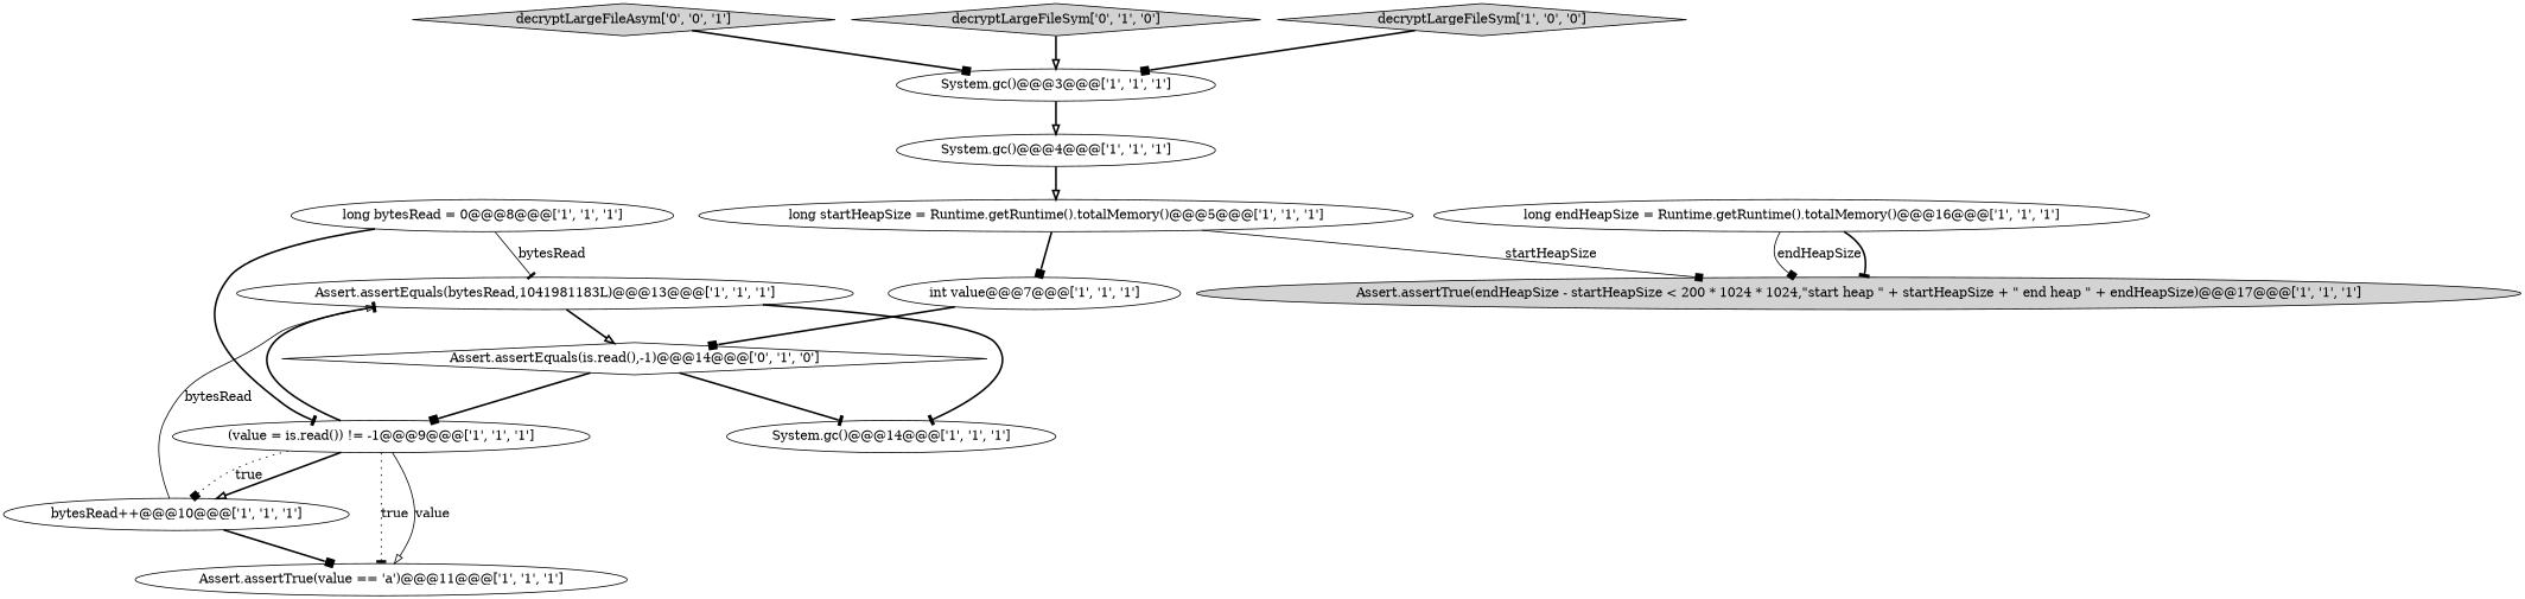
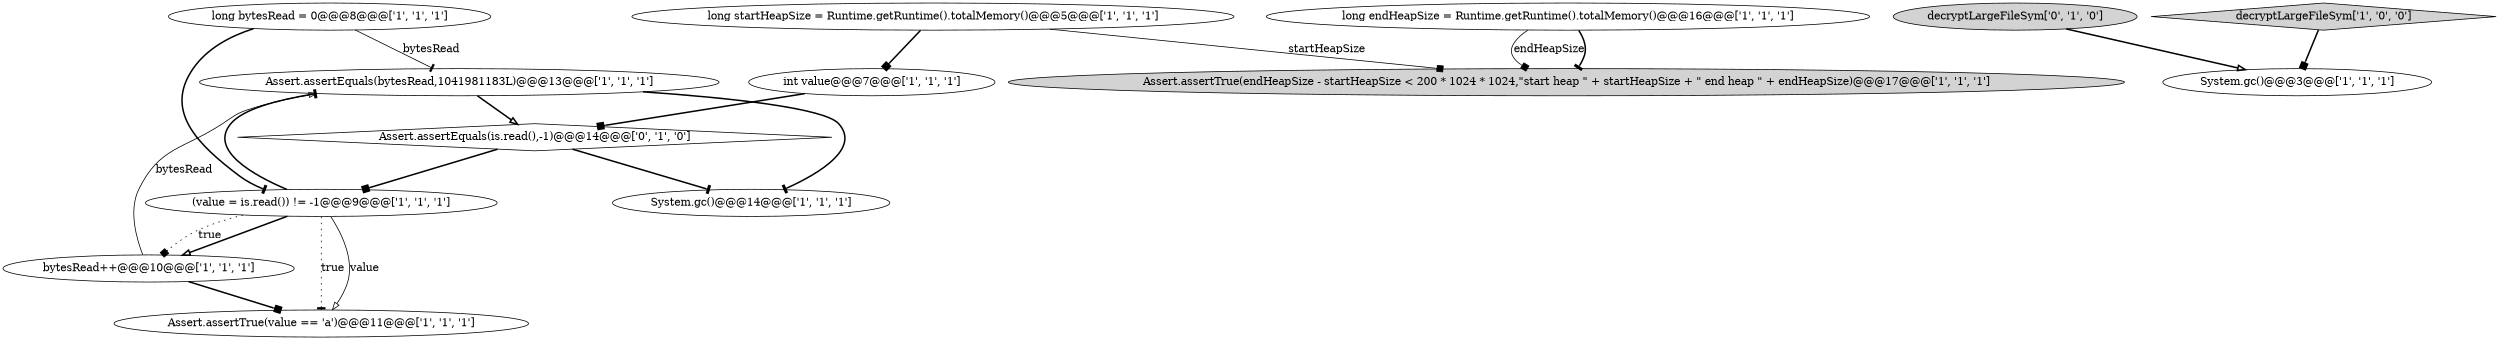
  digraph {
    node [fillcolor=white shape=ellipse style=filled]
    edge [arrowhead=box style=bold]
    n1 [label="Assert.assertEquals(bytesRead,1041981183L)@@@13@@@['1', '1', '1']"]
    n2 [label="System.gc()@@@14@@@['1', '1', '1']"]
    n3 [label="Assert.assertEquals(is.read(),-1)@@@14@@@['0', '1', '0']" shape=diamond]
    n4 [label="(value = is.read()) != -1@@@9@@@['1', '1', '1']"]
    n5 [label="Assert.assertTrue(value == 'a')@@@11@@@['1', '1', '1']"]
    n6 [label="bytesRead++@@@10@@@['1', '1', '1']"]
    n7 [label="System.gc()@@@3@@@['1', '1', '1']"]
-   n8 [label="System.gc()@@@4@@@['1', '1', '1']"]
    n9 [label="long startHeapSize = Runtime.getRuntime().totalMemory()@@@5@@@['1', '1', '1']"]
    n10 [label="long endHeapSize = Runtime.getRuntime().totalMemory()@@@16@@@['1', '1', '1']"]
    n11 [fillcolor=lightgray label="Assert.assertTrue(endHeapSize - startHeapSize < 200 * 1024 * 1024,\"start heap \" + startHeapSize + \" end heap \" + endHeapSize)@@@17@@@['1', '1', '1']"]
-   n12 [fillcolor=lightgray label="decryptLargeFileAsym['0', '0', '1']" shape=diamond]
    n13 [label="int value@@@7@@@['1', '1', '1']"]
-   n14 [fillcolor=lightgray label="decryptLargeFileSym['0', '1', '0']" shape=diamond]
+   n14 [fillcolor=lightgray label="decryptLargeFileSym['0', '1', '0']"]
    n15 [label="long bytesRead = 0@@@8@@@['1', '1', '1']"]
    n16 [fillcolor=lightgray label="decryptLargeFileSym['1', '0', '0']" shape=diamond]
    n1 -> n2 [arrowhead=tee]
    n1 -> n3 [arrowhead=onormal]
    n3 -> n2 [arrowhead=tee]
    n3 -> n4
    n4 -> n1 [arrowhead=tee]
    n4 -> n5 [arrowhead=tee label=true style=dotted]
    n4 -> n5 [arrowhead=onormal label=value style=solid]
    n4 -> n6 [arrowhead=onormal]
    n4 -> n6 [label=true style=dotted]
    n6 -> n1 [arrowhead=onormal label=bytesRead style=solid]
    n6 -> n5
-   n7 -> n8 [arrowhead=onormal]
-   n8 -> n9 [arrowhead=onormal]
    n9 -> n11 [label=startHeapSize style=solid]
    n9 -> n13
    n10 -> n11 [label=endHeapSize style=solid]
    n10 -> n11 [arrowhead=tee]
-   n12 -> n7
    n13 -> n3
    n14 -> n7 [arrowhead=onormal]
    n15 -> n1 [arrowhead=tee label=bytesRead style=solid]
    n15 -> n4 [arrowhead=tee]
    n16 -> n7
  }
